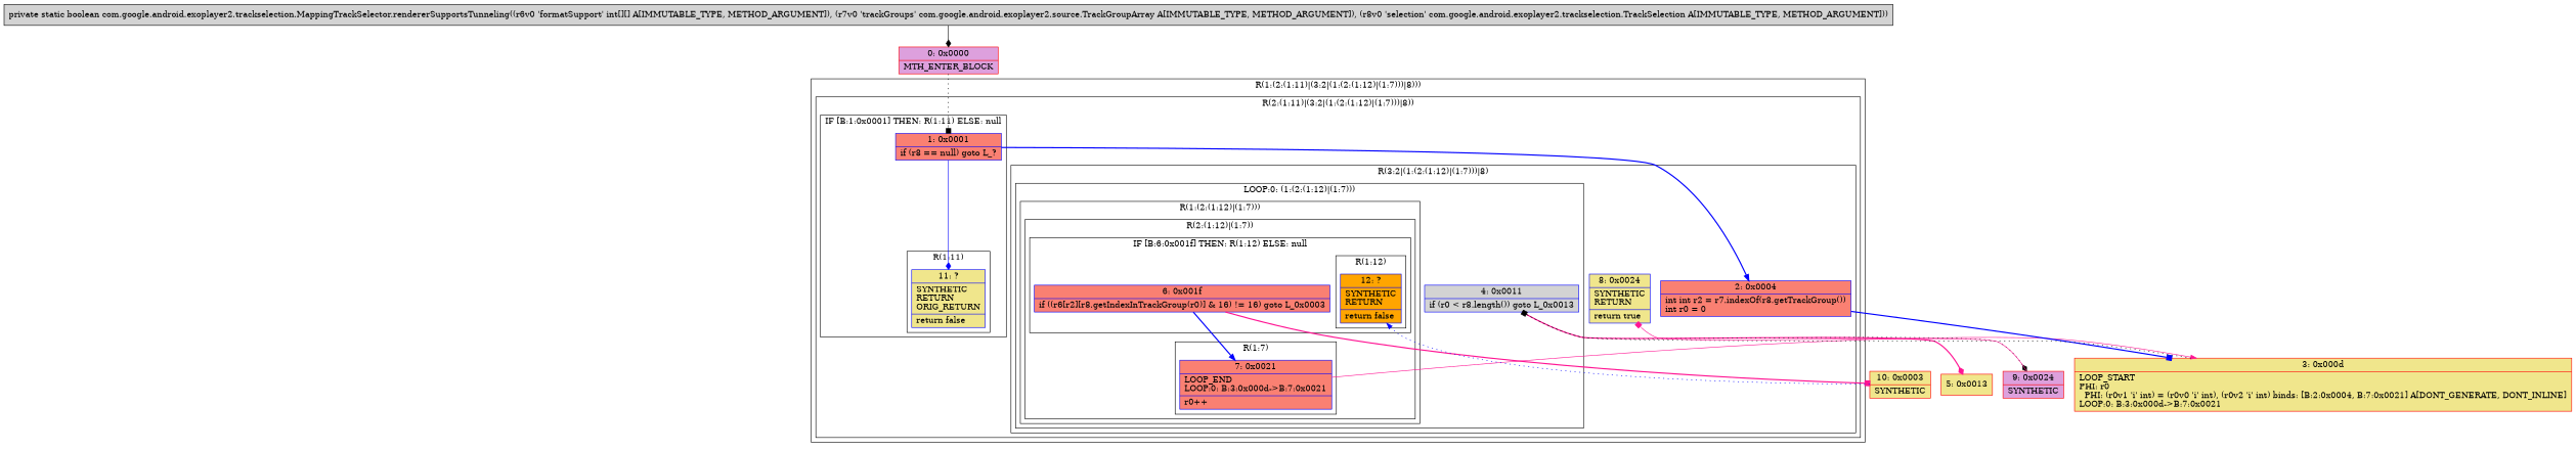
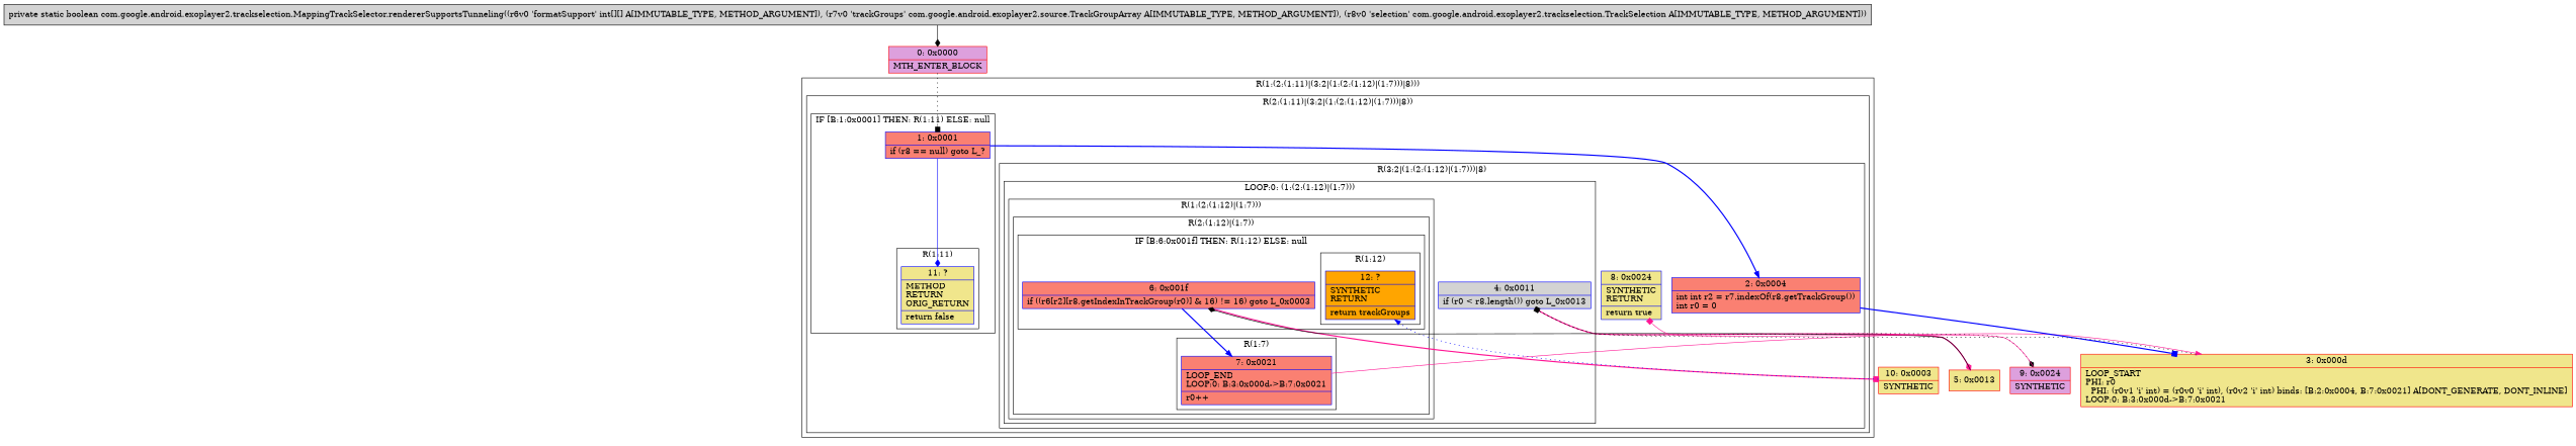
  digraph {
    node [color=blue fillcolor=khaki shape=record style=filled]
    edge [arrowhead=diamond color=blue style=solid]
-   n1 [label="{11\:\ ?|SYNTHETIC\lRETURN\lORIG_RETURN\l|return false\l}"]
+   n1 [label="{11\:\ ?|METHOD\lRETURN\lORIG_RETURN\l|return false\l}"]
    n2 [fillcolor=salmon label="{1\:\ 0x0001|if (r8 == null) goto L_?\l}"]
-   n3 [fillcolor=orange label="{12\:\ ?|SYNTHETIC\lRETURN\l|return false\l}"]
+   n3 [fillcolor=orange label="{12\:\ ?|SYNTHETIC\lRETURN\l|return trackGroups\l}"]
    n4 [fillcolor=salmon label="{6\:\ 0x001f|if ((r6[r2][r8.getIndexInTrackGroup(r0)] & 16) != 16) goto L_0x0003\l}"]
    n5 [fillcolor=salmon label="{7\:\ 0x0021|LOOP_END\lLOOP:0: B:3:0x000d\-\>B:7:0x0021\l|r0++\l}"]
    n6 [fillcolor=lightgrey label="{4\:\ 0x0011|if (r0 \< r8.length()) goto L_0x0013\l}"]
    n7 [fillcolor=salmon label="{2\:\ 0x0004|int int r2 = r7.indexOf(r8.getTrackGroup())\lint r0 = 0\l}"]
    n8 [label="{8\:\ 0x0024|SYNTHETIC\lRETURN\l|return true\l}"]
    n9 [color=red label="{10\:\ 0x0003|SYNTHETIC\l}"]
    n10 [color=red label="{3\:\ 0x000d|LOOP_START\lPHI: r0 \l  PHI: (r0v1 'i' int) = (r0v0 'i' int), (r0v2 'i' int) binds: [B:2:0x0004, B:7:0x0021] A[DONT_GENERATE, DONT_INLINE]\lLOOP:0: B:3:0x000d\-\>B:7:0x0021\l}"]
    n11 [color=red label="{5\:\ 0x0013}"]
    n12 [color=red fillcolor=plum label="{9\:\ 0x0024|SYNTHETIC\l}"]
    n13 [color=red fillcolor=plum label="{0\:\ 0x0000|MTH_ENTER_BLOCK\l}"]
    n14 [fillcolor=lightgrey label="{private static boolean com.google.android.exoplayer2.trackselection.MappingTrackSelector.rendererSupportsTunneling((r6v0 'formatSupport' int[][] A[IMMUTABLE_TYPE, METHOD_ARGUMENT]), (r7v0 'trackGroups' com.google.android.exoplayer2.source.TrackGroupArray A[IMMUTABLE_TYPE, METHOD_ARGUMENT]), (r8v0 'selection' com.google.android.exoplayer2.trackselection.TrackSelection A[IMMUTABLE_TYPE, METHOD_ARGUMENT])) }" color=""]
    subgraph cluster_1 {
      label="R(1:(2:(1:11)|(3:2|(1:(2:(1:12)|(1:7)))|8)))"
      subgraph cluster_2 {
        label="R(2:(1:11)|(3:2|(1:(2:(1:12)|(1:7)))|8))"
        subgraph cluster_3 {
          label="IF [B:1:0x0001] THEN: R(1:11) ELSE: null"
          n2
          subgraph cluster_4 {
            label="R(1:11)"
            n1
          }
        }
        subgraph cluster_5 {
          label="R(3:2|(1:(2:(1:12)|(1:7)))|8)"
          n7
          n8
          subgraph cluster_6 {
            label="LOOP:0: (1:(2:(1:12)|(1:7)))"
            n6
            subgraph cluster_7 {
              label="R(1:(2:(1:12)|(1:7)))"
              subgraph cluster_8 {
                label="R(2:(1:12)|(1:7))"
                subgraph cluster_9 {
                  label="IF [B:6:0x001f] THEN: R(1:12) ELSE: null"
                  n4
                  subgraph cluster_10 {
                    label="R(1:12)"
                    n3
                  }
                }
                subgraph cluster_11 {
                  label="R(1:7)"
                  n5
                }
              }
            }
          }
        }
      }
    }
    n2 -> n1
    n2 -> n7 [arrowhead=normal style=bold]
    n4 -> n5 [arrowhead=normal style=bold]
    n4 -> n9 [arrowhead=box color=deeppink style=bold]
    n5 -> n10 [arrowhead=normal color=deeppink]
    n6 -> n11 [color=deeppink style=bold]
    n6 -> n12 [color=black style=dotted]
    n7 -> n10 [arrowhead=box style=bold]
    n9 -> n3 [arrowhead=normal style=dotted]
    n10 -> n6 [arrowhead=box color=black style=dotted]
+   n11 -> n4 [color=black]
    n12 -> n8 [arrowhead=box color=deeppink]
    n13 -> n2 [arrowhead=box color=black style=dotted]
    n14 -> n13 [color=black]
  }
